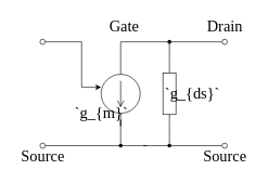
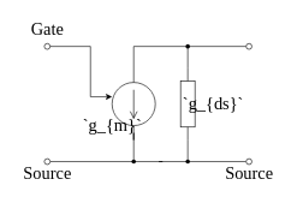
  <mxCell id="0" />
  <mxCell id="1" parent="0" />
  <mxCell id="2" style="edgeStyle=orthogonalEdgeStyle;rounded=0;orthogonalLoop=1;jettySize=auto;html=1;exitX=0.5;exitY=1;exitDx=0;exitDy=0;exitPerimeter=0;entryX=0.561;entryY=0.008;entryDx=0;entryDy=0;entryPerimeter=0;endArrow=none;endFill=0;" parent="1" source="3" target="12" edge="1"><mxGeometry relative="1" as="geometry" /></mxCell>
  <mxCell id="3" value="" style="pointerEvents=1;verticalLabelPosition=bottom;shadow=0;dashed=0;align=center;html=1;verticalAlign=top;shape=mxgraph.electrical.signal_sources.source;aspect=fixed;points=[[0.5,0,0],[1,0.5,0],[0.5,1,0],[0,0.5,0]];elSignalType=dc2;" parent="1" vertex="1"><mxGeometry x="155" y="114" width="60" height="60" as="geometry" /></mxCell>
  <mxCell id="4" value="" style="verticalLabelPosition=bottom;shadow=0;dashed=0;align=center;html=1;verticalAlign=top;strokeWidth=1;shape=ellipse;perimeter=ellipsePerimeter;aspect=fixed;" parent="1" vertex="1"><mxGeometry x="61" y="60" width="8" height="8" as="geometry" /></mxCell>
  <mxCell id="5" style="edgeStyle=orthogonalEdgeStyle;rounded=0;orthogonalLoop=1;jettySize=auto;html=1;exitX=0;exitY=0.5;exitDx=0;exitDy=0;entryX=1.053;entryY=0.532;entryDx=0;entryDy=0;entryPerimeter=0;endArrow=none;endFill=0;" parent="1" source="6" target="13" edge="1"><mxGeometry relative="1" as="geometry" /></mxCell>
  <mxCell id="6" value="" style="verticalLabelPosition=bottom;shadow=0;dashed=0;align=center;html=1;verticalAlign=top;strokeWidth=1;shape=ellipse;perimeter=ellipsePerimeter;aspect=fixed;" parent="1" vertex="1"><mxGeometry x="341" y="220" width="8" height="8" as="geometry" /></mxCell>
  <mxCell id="7" style="edgeStyle=orthogonalEdgeStyle;rounded=0;orthogonalLoop=1;jettySize=auto;html=1;exitX=0;exitY=0.5;exitDx=0;exitDy=0;entryX=0.559;entryY=0.011;entryDx=0;entryDy=0;entryPerimeter=0;endArrow=none;endFill=0;" parent="1" source="8" target="15" edge="1"><mxGeometry relative="1" as="geometry"><mxPoint x="260" y="64" as="targetPoint" /></mxGeometry></mxCell>
  <mxCell id="8" value="" style="verticalLabelPosition=bottom;shadow=0;dashed=0;align=center;html=1;verticalAlign=top;strokeWidth=1;shape=ellipse;perimeter=ellipsePerimeter;aspect=fixed;" parent="1" vertex="1"><mxGeometry x="341" y="60" width="8" height="8" as="geometry" /></mxCell>
  <mxCell id="9" style="edgeStyle=orthogonalEdgeStyle;rounded=0;orthogonalLoop=1;jettySize=auto;html=1;exitX=1;exitY=0.5;exitDx=0;exitDy=0;entryX=-0.005;entryY=0.538;entryDx=0;entryDy=0;entryPerimeter=0;endArrow=none;endFill=0;" parent="1" source="10" target="12" edge="1"><mxGeometry relative="1" as="geometry" /></mxCell>
  <mxCell id="10" value="" style="verticalLabelPosition=bottom;shadow=0;dashed=0;align=center;html=1;verticalAlign=top;strokeWidth=1;shape=ellipse;perimeter=ellipsePerimeter;aspect=fixed;" parent="1" vertex="1"><mxGeometry x="61" y="220" width="8" height="8" as="geometry" /></mxCell>
  <mxCell id="11" style="edgeStyle=orthogonalEdgeStyle;rounded=0;orthogonalLoop=1;jettySize=auto;html=1;entryX=0;entryY=0.545;entryDx=0;entryDy=0;entryPerimeter=0;endArrow=none;endFill=0;" parent="1" source="12" target="13" edge="1"><mxGeometry relative="1" as="geometry" /></mxCell>
  <mxCell id="12" value="" style="shape=waypoint;sketch=0;fillStyle=solid;size=6;pointerEvents=1;points=[];fillColor=none;resizable=0;rotatable=0;perimeter=centerPerimeter;snapToPoint=1;fontFamily=Helvetica;fontSize=11;fontColor=default;" parent="1" vertex="1"><mxGeometry x="165" y="204" width="40" height="40" as="geometry" /></mxCell>
  <mxCell id="13" value="" style="shape=waypoint;sketch=0;fillStyle=solid;size=6;pointerEvents=1;points=[];fillColor=none;resizable=0;rotatable=0;perimeter=centerPerimeter;snapToPoint=1;fontFamily=Helvetica;fontSize=11;fontColor=default;" parent="1" vertex="1"><mxGeometry x="240" y="204" width="40" height="40" as="geometry" /></mxCell>
  <mxCell id="14" style="edgeStyle=orthogonalEdgeStyle;rounded=0;orthogonalLoop=1;jettySize=auto;html=1;entryX=0.5;entryY=0;entryDx=0;entryDy=0;entryPerimeter=0;endArrow=none;endFill=0;" parent="1" source="15" target="3" edge="1"><mxGeometry relative="1" as="geometry" /></mxCell>
  <mxCell id="15" value="" style="shape=waypoint;sketch=0;fillStyle=solid;size=6;pointerEvents=1;points=[];fillColor=none;resizable=0;rotatable=0;perimeter=centerPerimeter;snapToPoint=1;fontFamily=Helvetica;fontSize=11;fontColor=default;" parent="1" vertex="1"><mxGeometry x="240" y="44" width="40" height="40" as="geometry" /></mxCell>
  <mxCell id="16" style="edgeStyle=orthogonalEdgeStyle;rounded=0;orthogonalLoop=1;jettySize=auto;html=1;exitX=1;exitY=0.5;exitDx=0;exitDy=0;exitPerimeter=0;entryX=0.328;entryY=0.022;entryDx=0;entryDy=0;entryPerimeter=0;endArrow=none;endFill=0;" parent="1" source="18" target="13" edge="1"><mxGeometry relative="1" as="geometry" /></mxCell>
  <mxCell id="17" style="edgeStyle=orthogonalEdgeStyle;rounded=0;orthogonalLoop=1;jettySize=auto;html=1;exitX=0;exitY=0.5;exitDx=0;exitDy=0;exitPerimeter=0;entryX=0.929;entryY=0.966;entryDx=0;entryDy=0;entryPerimeter=0;endArrow=none;endFill=0;" parent="1" source="18" target="15" edge="1"><mxGeometry relative="1" as="geometry" /></mxCell>
  <mxCell id="18" value="" style="pointerEvents=1;verticalLabelPosition=bottom;shadow=0;dashed=0;align=center;html=1;verticalAlign=top;shape=mxgraph.electrical.resistors.resistor_1;direction=south;" parent="1" vertex="1"><mxGeometry x="250" y="94" width="20" height="100" as="geometry" /></mxCell>
  <mxCell id="19" value="" style="endArrow=classic;html=1;rounded=0;labelBackgroundColor=default;strokeColor=default;fontFamily=Helvetica;fontSize=11;fontColor=default;shape=connector;exitX=1;exitY=0.5;exitDx=0;exitDy=0;" parent="1" source="4" edge="1"><mxGeometry x="-1" y="-4" width="50" height="50" relative="1" as="geometry"><mxPoint x="104.76" y="134" as="sourcePoint" /><mxPoint x="155" y="134" as="targetPoint" /><mxPoint as="offset" /><Array as="points"><mxPoint x="125" y="64" /><mxPoint x="125" y="134" /></Array></mxGeometry></mxCell>
  <mxCell id="20" value="&lt;font style=&quot;font-size: 24px;&quot;&gt;`g_{m}`&lt;/font&gt;" style="text;html=1;align=center;verticalAlign=middle;resizable=0;points=[];autosize=1;strokeColor=none;fillColor=none;fontSize=11;fontFamily=cmmi10;fontColor=default;" parent="1" vertex="1"><mxGeometry x="105" y="154" width="100" height="40" as="geometry" /></mxCell>
  <mxCell id="21" value="&lt;font style=&quot;font-size: 24px;&quot;&gt;`g_{ds}`&lt;/font&gt;" style="text;html=1;align=center;verticalAlign=middle;resizable=0;points=[];autosize=1;strokeColor=none;fillColor=none;fontSize=11;fontFamily=cmmi10;fontColor=default;" parent="1" vertex="1"><mxGeometry x="240" y="124" width="110" height="40" as="geometry" /></mxCell>
- <mxCell id="22" value="&lt;font style=&quot;font-size: 24px;&quot;&gt;Gate&lt;/font&gt;" style="text;html=1;align=center;verticalAlign=middle;resizable=0;points=[];autosize=1;strokeColor=none;fillColor=none;fontSize=11;fontFamily=Times New Roman;fontColor=default;" parent="1" vertex="1"><mxGeometry x="150" y="20" width="80" height="40" as="geometry" /></mxCell>
+ <mxCell id="22" value="&lt;font style=&quot;font-size: 24px;&quot;&gt;Gate&lt;/font&gt;" style="text;html=1;align=center;verticalAlign=middle;resizable=0;points=[];autosize=1;strokeColor=none;fillColor=none;fontSize=11;fontFamily=Times New Roman;fontColor=default;" parent="1" vertex="1"><mxGeometry x="25" y="20" width="80" height="40" as="geometry" /></mxCell>
  <mxCell id="23" value="&lt;font style=&quot;font-size: 24px;&quot;&gt;Source&lt;/font&gt;" style="text;html=1;align=center;verticalAlign=middle;resizable=0;points=[];autosize=1;strokeColor=none;fillColor=none;fontFamily=Times New Roman;" parent="1" vertex="1"><mxGeometry x="20" y="220" width="90" height="40" as="geometry" /></mxCell>
  <mxCell id="24" value="&lt;font style=&quot;font-size: 24px;&quot;&gt;Source&lt;/font&gt;" style="text;html=1;align=center;verticalAlign=middle;resizable=0;points=[];autosize=1;strokeColor=none;fillColor=none;fontFamily=Times New Roman;" parent="1" vertex="1"><mxGeometry x="300" y="220" width="90" height="40" as="geometry" /></mxCell>
- <mxCell id="25" value="&lt;font style=&quot;font-size: 24px;&quot;&gt;Drain&lt;/font&gt;" style="text;html=1;align=center;verticalAlign=middle;resizable=0;points=[];autosize=1;strokeColor=none;fillColor=none;fontSize=11;fontFamily=Times New Roman;fontColor=default;" parent="1" vertex="1"><mxGeometry x="300" y="20" width="90" height="40" as="geometry" /></mxCell>
